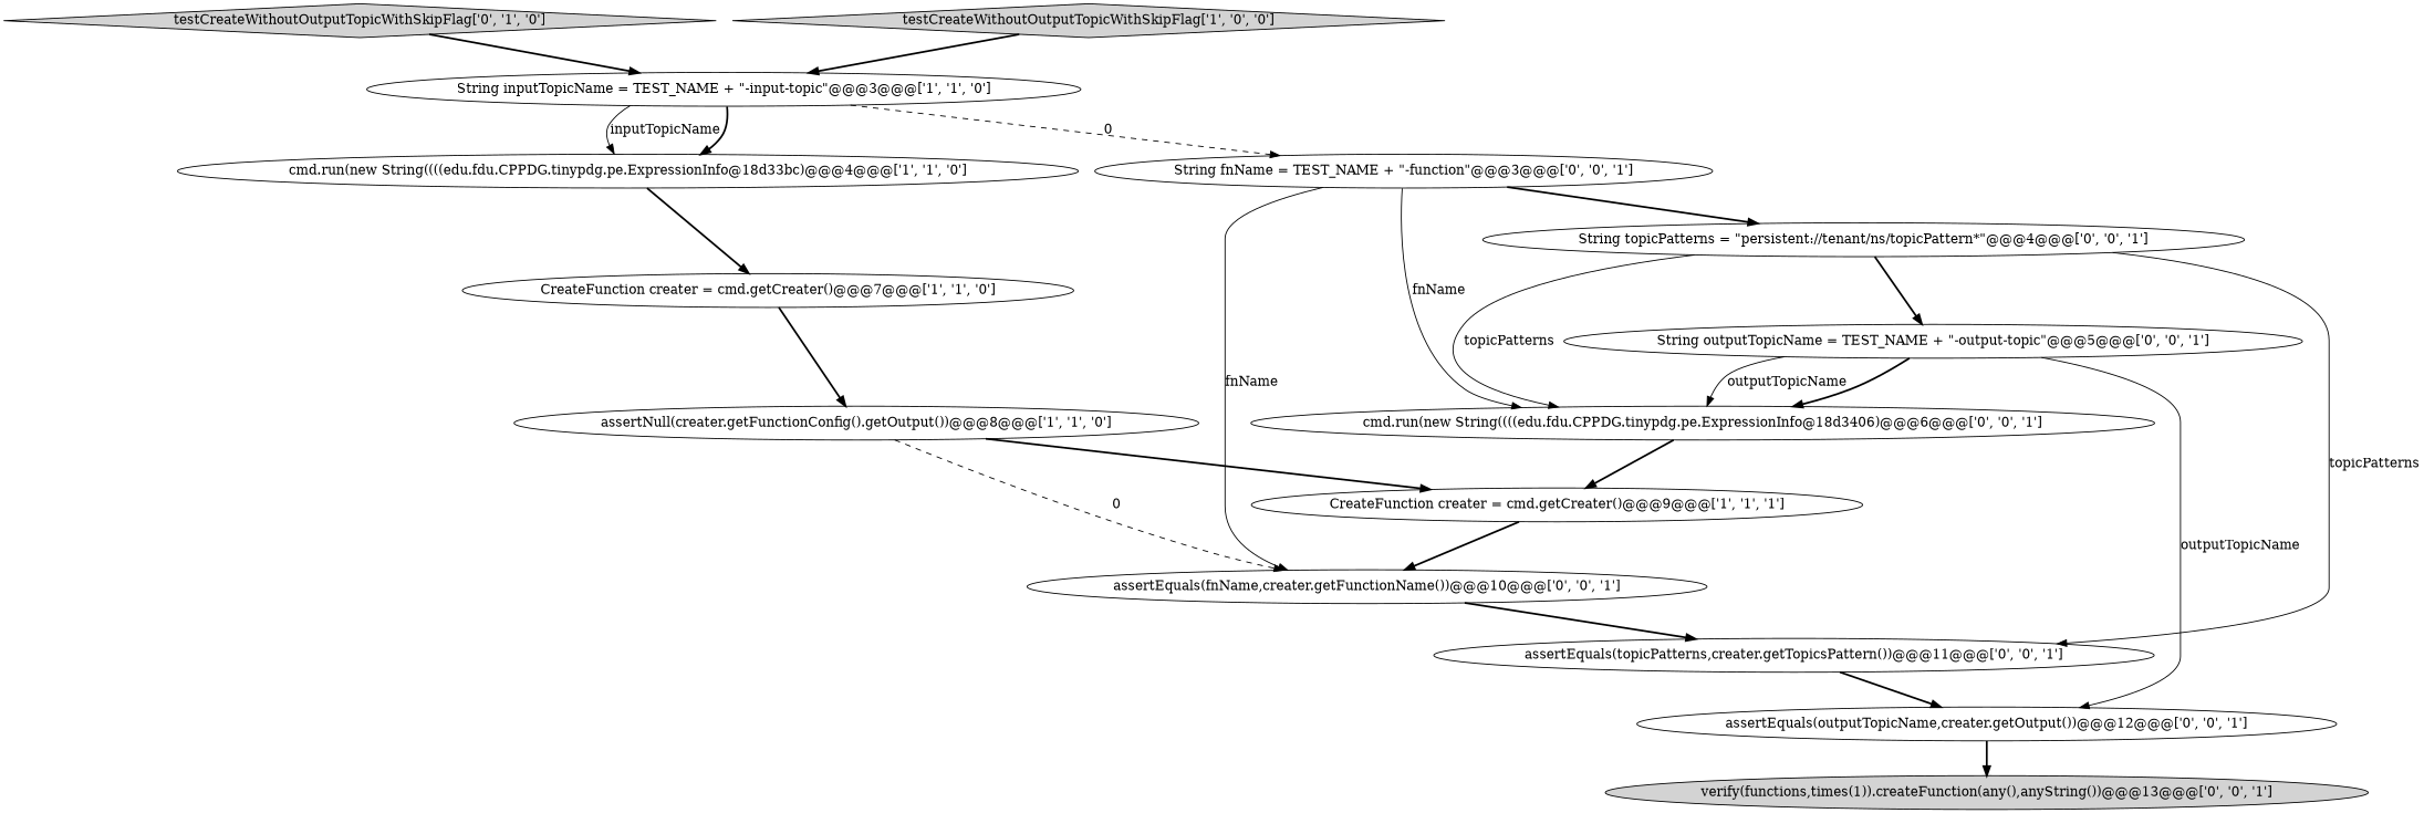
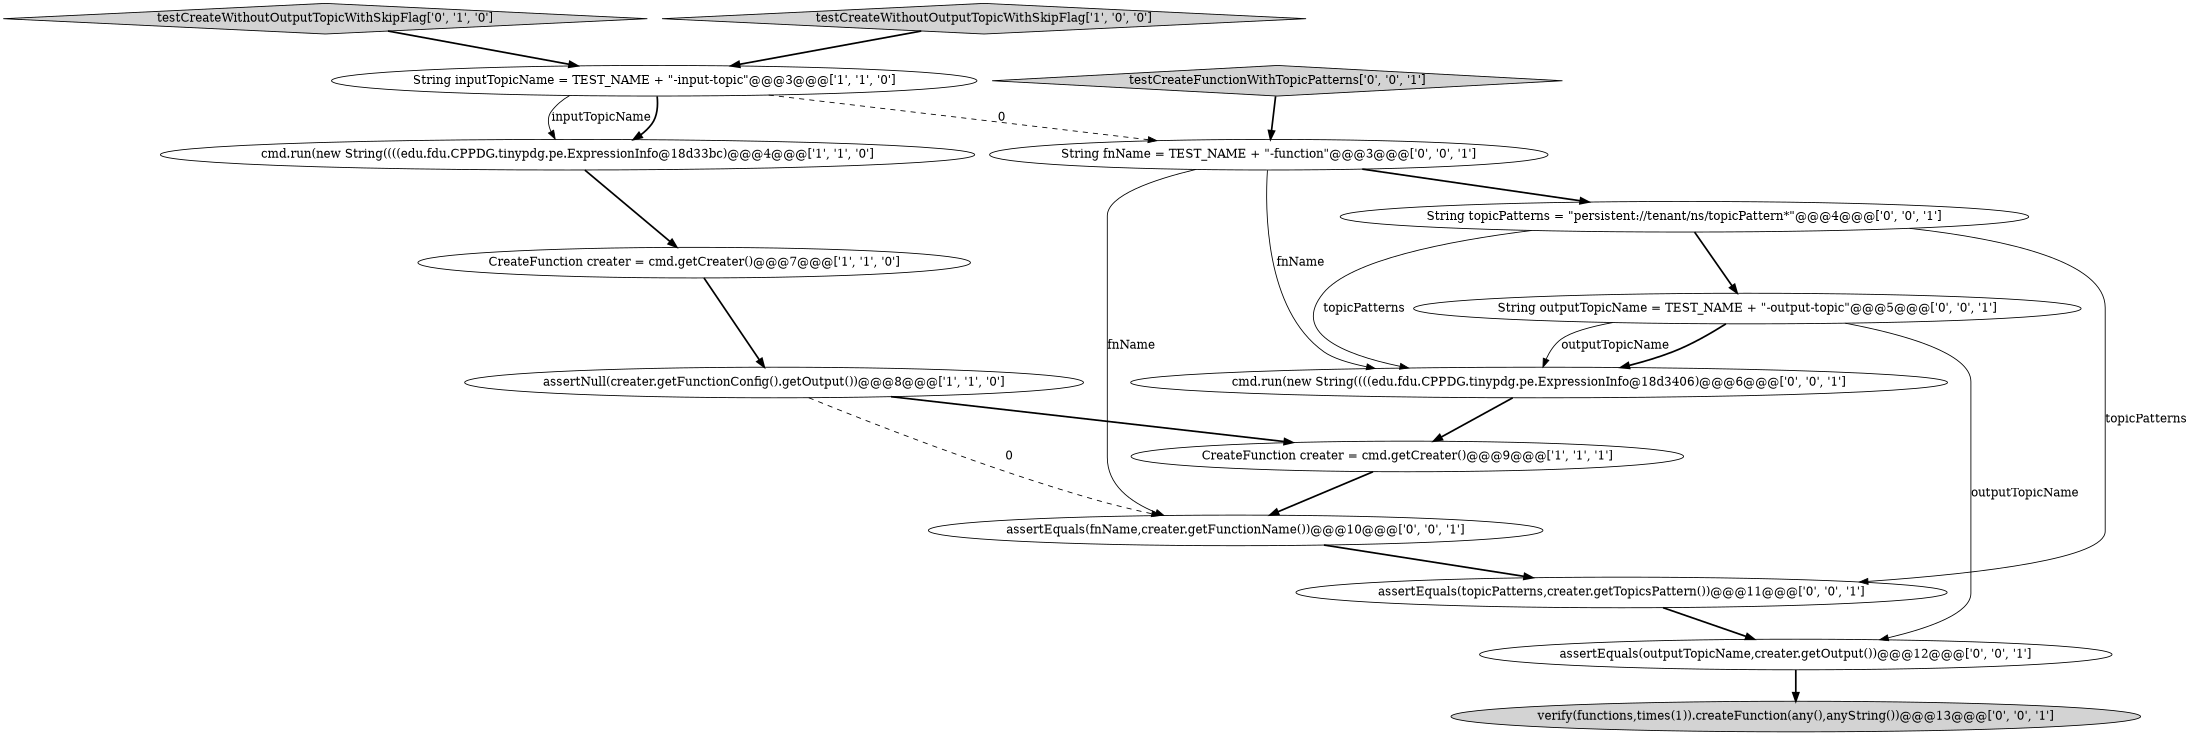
  digraph {
    node [fillcolor=white shape=ellipse style=filled]
    edge [style=bold]
    n1 [label="String inputTopicName = TEST_NAME + \"-input-topic\"@@@3@@@['1', '1', '0']"]
    n2 [label="cmd.run(new String((((edu.fdu.CPPDG.tinypdg.pe.ExpressionInfo@18d33bc)@@@4@@@['1', '1', '0']"]
    n3 [label="String fnName = TEST_NAME + \"-function\"@@@3@@@['0', '0', '1']"]
    n4 [label="assertEquals(topicPatterns,creater.getTopicsPattern())@@@11@@@['0', '0', '1']"]
    n5 [label="assertEquals(outputTopicName,creater.getOutput())@@@12@@@['0', '0', '1']"]
+   n6 [fillcolor=lightgray label="testCreateFunctionWithTopicPatterns['0', '0', '1']" shape=diamond]
    n7 [label="CreateFunction creater = cmd.getCreater()@@@9@@@['1', '1', '1']"]
    n8 [label="assertEquals(fnName,creater.getFunctionName())@@@10@@@['0', '0', '1']"]
    n9 [label="CreateFunction creater = cmd.getCreater()@@@7@@@['1', '1', '0']"]
    n10 [fillcolor=lightgray label="testCreateWithoutOutputTopicWithSkipFlag['0', '1', '0']" shape=diamond]
    n11 [label="String outputTopicName = TEST_NAME + \"-output-topic\"@@@5@@@['0', '0', '1']"]
    n12 [label="cmd.run(new String((((edu.fdu.CPPDG.tinypdg.pe.ExpressionInfo@18d3406)@@@6@@@['0', '0', '1']"]
    n13 [fillcolor=lightgray label="testCreateWithoutOutputTopicWithSkipFlag['1', '0', '0']" shape=diamond]
    n14 [label="String topicPatterns = \"persistent://tenant/ns/topicPattern*\"@@@4@@@['0', '0', '1']"]
    n15 [fillcolor=lightgray label="verify(functions,times(1)).createFunction(any(),anyString())@@@13@@@['0', '0', '1']"]
    n16 [label="assertNull(creater.getFunctionConfig().getOutput())@@@8@@@['1', '1', '0']"]
    n1 -> n2 [label=inputTopicName style=solid]
    n1 -> n2
    n1 -> n3 [label=0 style=dashed]
    n2 -> n9
    n3 -> n8 [label=fnName style=solid]
    n3 -> n12 [label=fnName style=solid]
    n3 -> n14
    n4 -> n5
    n5 -> n15
+   n6 -> n3
    n7 -> n8
    n8 -> n4
    n9 -> n16
    n10 -> n1
    n11 -> n5 [label=outputTopicName style=solid]
    n11 -> n12
    n11 -> n12 [label=outputTopicName style=solid]
    n12 -> n7
    n13 -> n1
    n14 -> n4 [label=topicPatterns style=solid]
    n14 -> n11
    n14 -> n12 [label=topicPatterns style=solid]
    n16 -> n7
    n16 -> n8 [label=0 style=dashed]
  }
